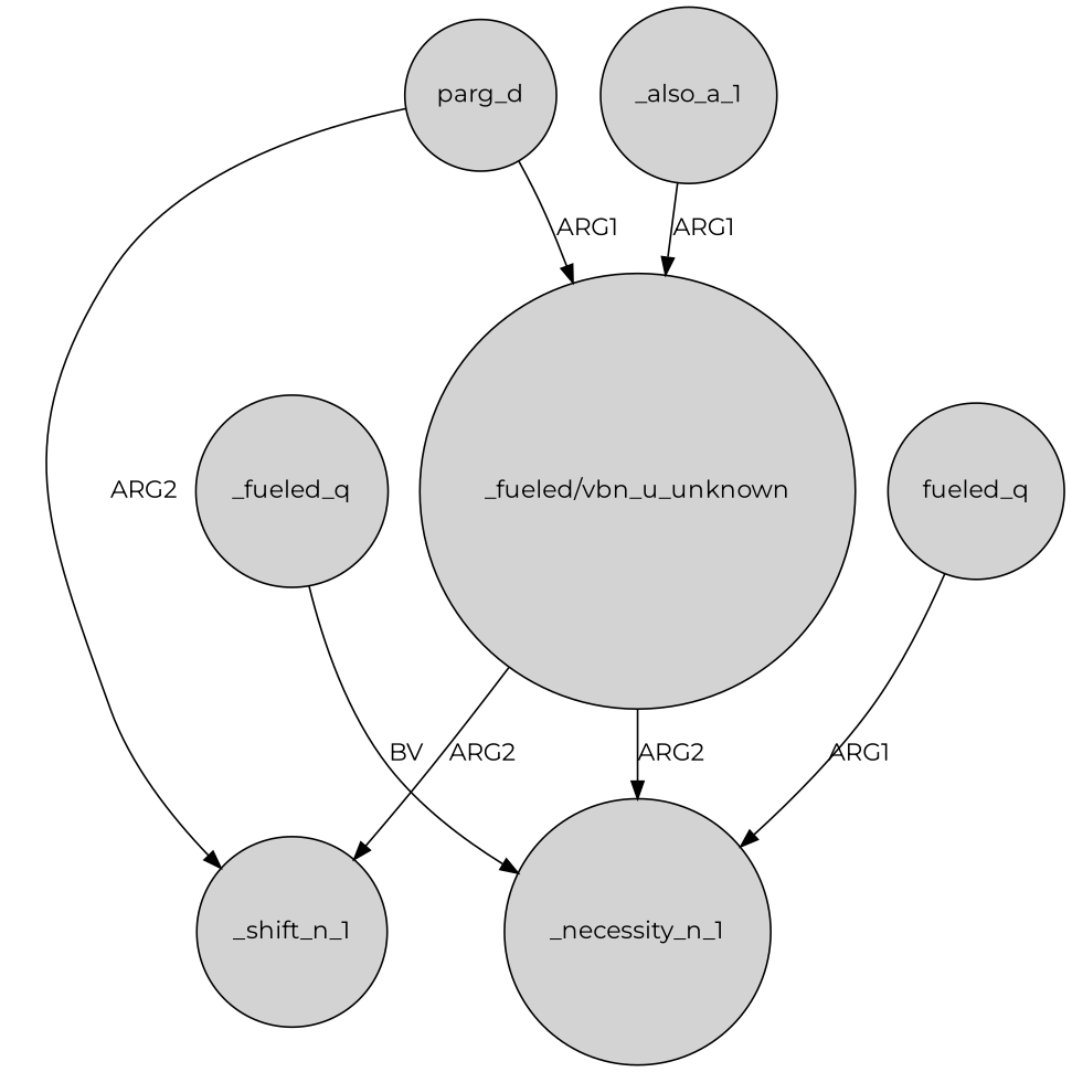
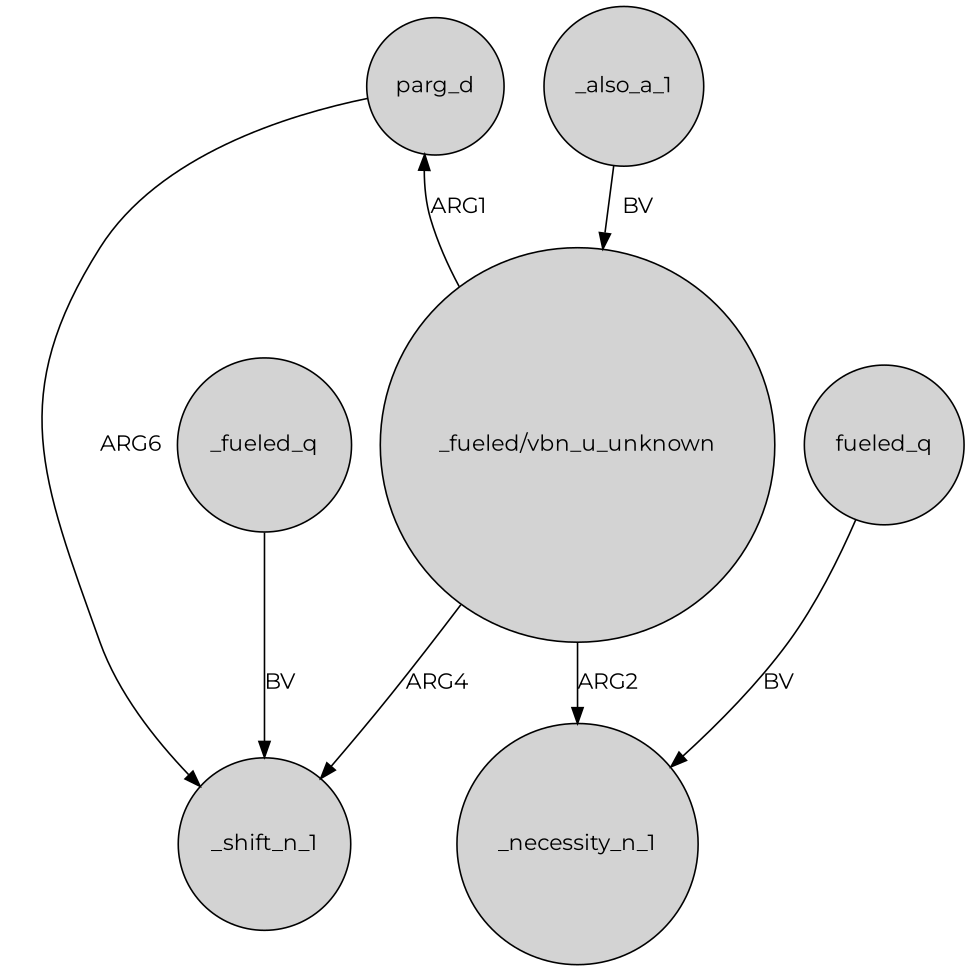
  digraph {
    fontname=Montserrat
    node [fontname=Montserrat shape=circle style=filled]
    edge [fontname=Montserrat]
    parg_d
    _shift_n_1
    "_fueled/vbn_u_unknown"
    _necessity_n_1
    _also_a_1
    n6 [label=fueled_q]
    n7 [label=_fueled_q]
-   parg_d -> _shift_n_1 [label=ARG2]
-   parg_d -> "_fueled/vbn_u_unknown" [label=ARG1]
-   "_fueled/vbn_u_unknown" -> _shift_n_1 [label=ARG2]
+   parg_d -> _shift_n_1 [label=ARG6]
+   "_fueled/vbn_u_unknown" -> parg_d [label=ARG1]
+   "_fueled/vbn_u_unknown" -> _shift_n_1 [label=ARG4]
    "_fueled/vbn_u_unknown" -> _necessity_n_1 [label=ARG2]
-   _also_a_1 -> "_fueled/vbn_u_unknown" [label=ARG1]
-   n6 -> _necessity_n_1 [label=ARG1]
-   n7 -> _necessity_n_1 [label=BV]
+   _also_a_1 -> "_fueled/vbn_u_unknown" [label=BV]
+   n6 -> _necessity_n_1 [label=BV]
+   n7 -> _shift_n_1 [label=BV]
  }
